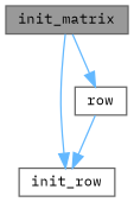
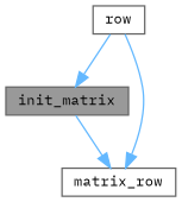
  digraph {
    fontname="IBM Plex Mono"
    rankdir=TB
    node [color=grey40 fillcolor=white fontname="IBM Plex Mono" fontsize=10 shape=box style=filled]
    edge [color=steelblue1 fontname="IBM Plex Mono" fontsize=10 labelfontname=Helvetica labelfontsize=10 style=solid]
    n1 [color=gray40 fillcolor=grey60 fontcolor=black height=0.2 label=init_matrix width=0.4]
-   n2 [height=0.2 label=init_row width=0.4]
+   n2 [height=0.2 label=matrix_row width=0.4]
    n3 [height=0.2 label=row width=0.4]
    n1 -> n2
-   n1 -> n3
+   n3 -> n1
    n3 -> n2
  }
